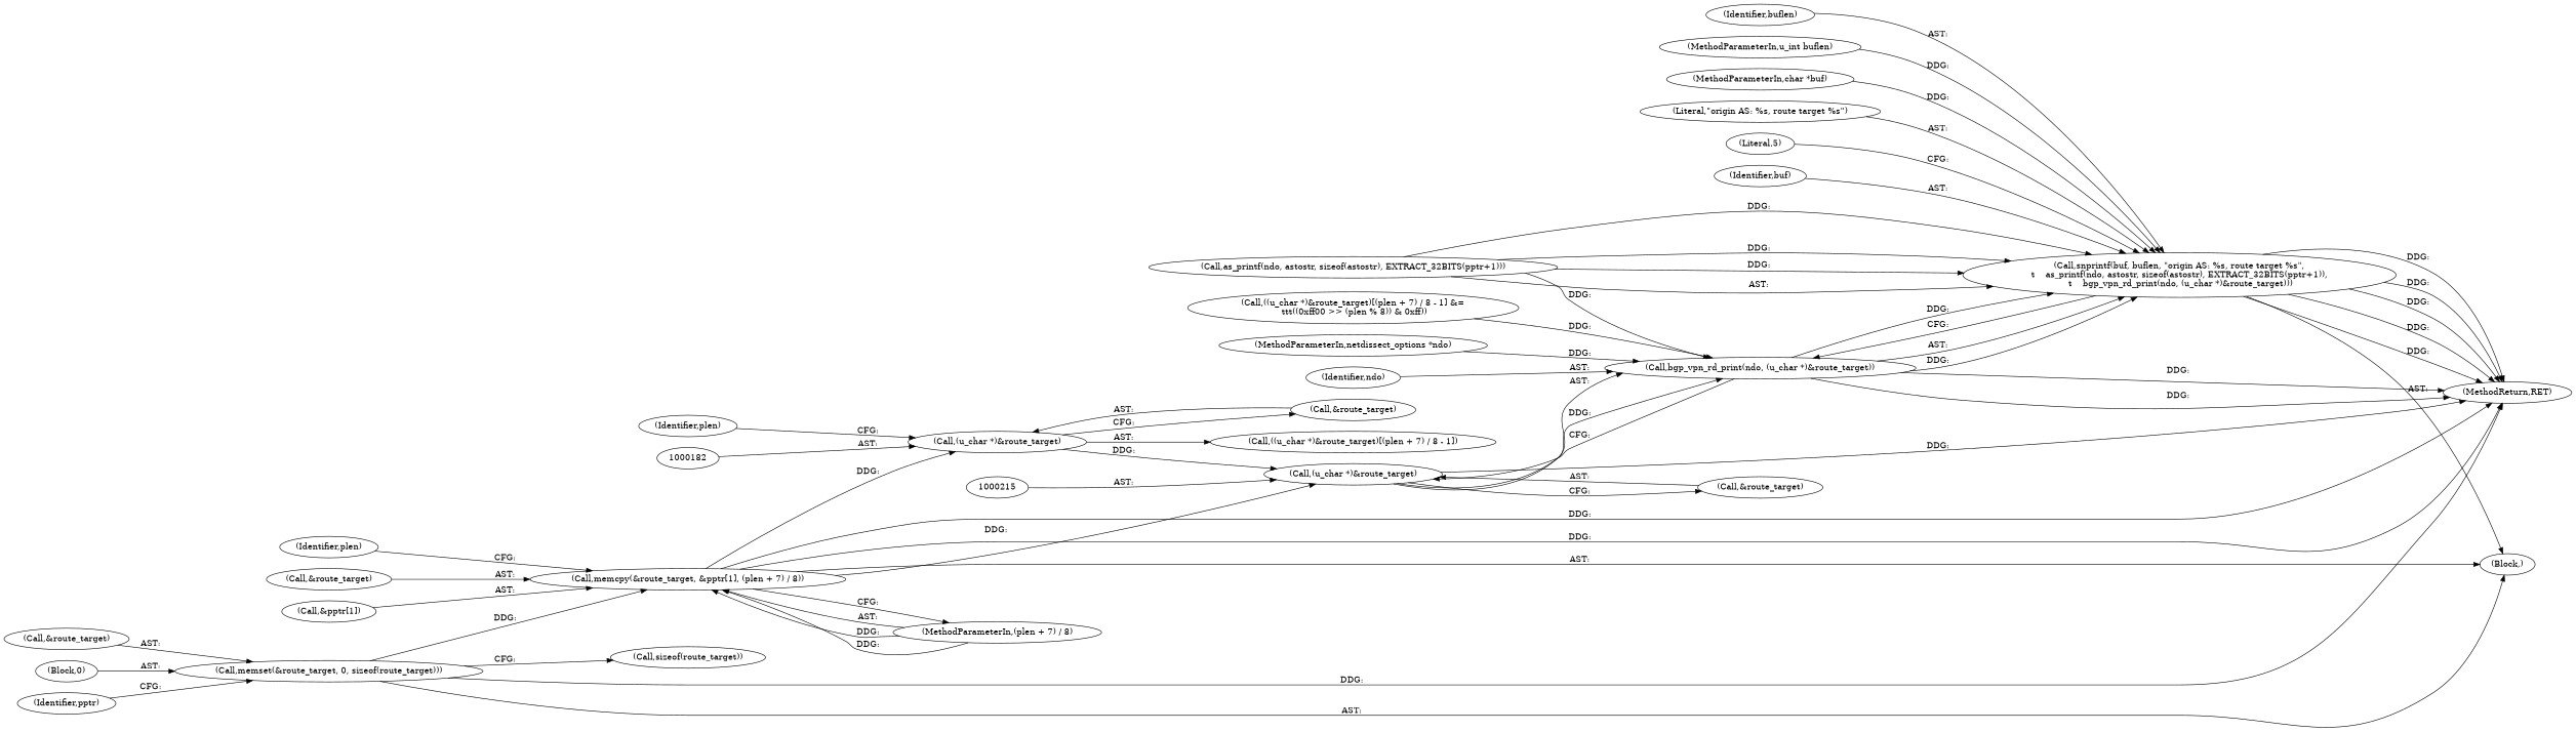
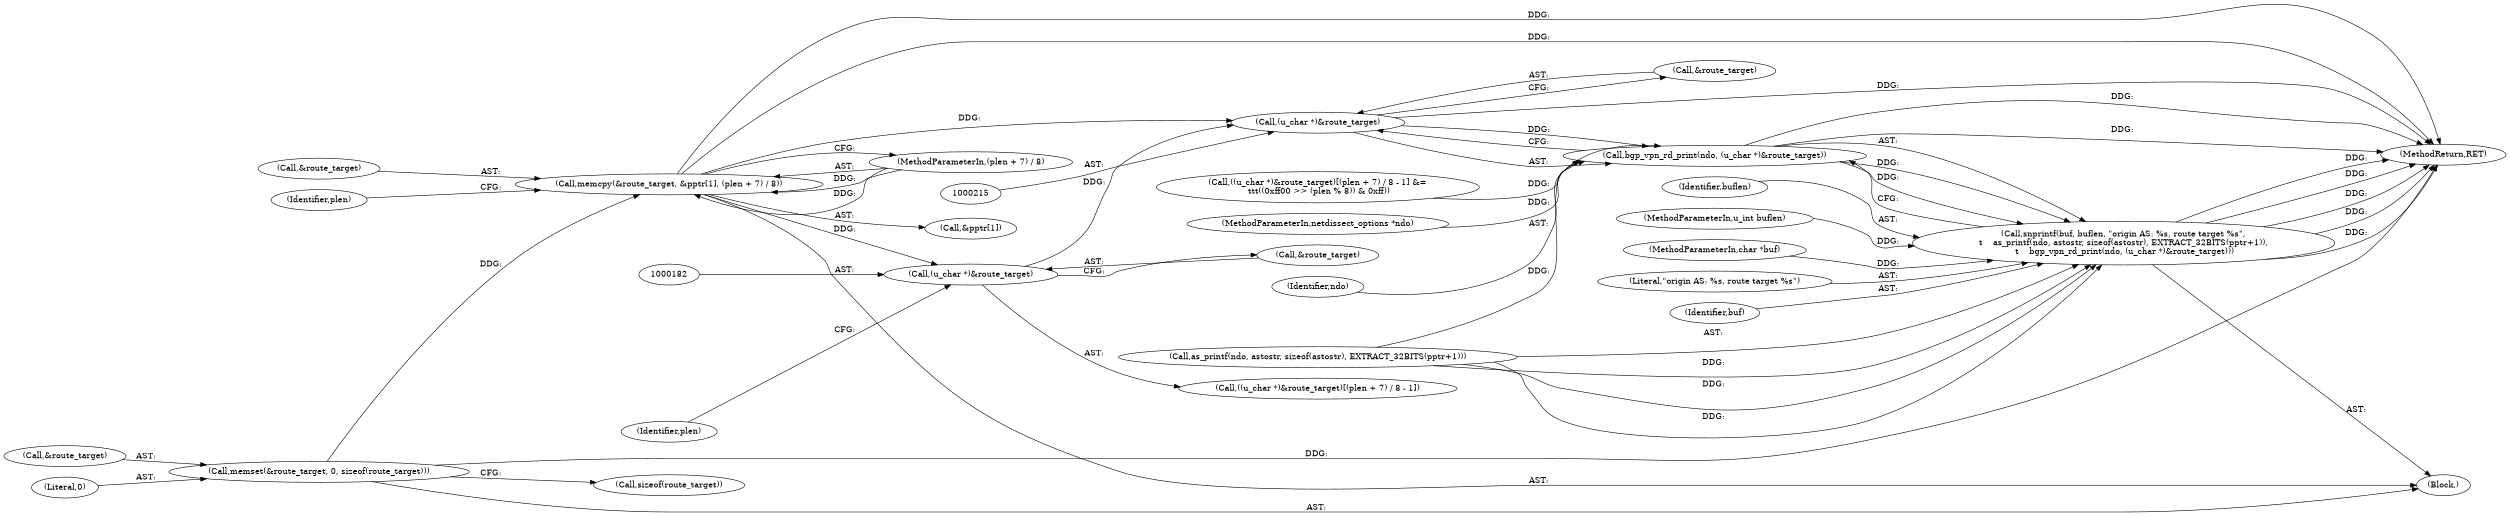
  digraph {
    rankdir=LR
    n1 [label="(Call,memset(&route_target, 0, sizeof(route_target)))"]
    n2 [label="(Call,memcpy(&route_target, &pptr[1], (plen + 7) / 8))"]
    n3 [label="(Call,sizeof(route_target))"]
    n4 [label="(MethodReturn,RET)"]
    n5 [label="(Block,)"]
    n6 [label="(Call,(u_char *)&route_target)"]
    n7 [label="(Call,(u_char *)&route_target)"]
    n8 [label="(MethodParameterIn,(plen + 7) / 8)"]
    n9 [label="(Call,&route_target)"]
    n10 [label="(Call,((u_char *)&route_target)[(plen + 7) / 8 - 1])"]
    n11 [label="(Call,bgp_vpn_rd_print(ndo, (u_char *)&route_target))"]
    n12 [label="(Call,&route_target)"]
    n13 [label="(Call,snprintf(buf, buflen, \"origin AS: %s, route target %s\",\n\t    as_printf(ndo, astostr, sizeof(astostr), EXTRACT_32BITS(pptr+1)),\n \t    bgp_vpn_rd_print(ndo, (u_char *)&route_target)))"]
    n14 [label="(Call,((u_char *)&route_target)[(plen + 7) / 8 - 1] &=\n \t\t\t((0xff00 >> (plen % 8)) & 0xff))"]
    n15 [label="(Call,&route_target)"]
    n16 [label="(Identifier,buflen)"]
    n17 [label="(MethodParameterIn,u_int buflen)"]
    n18 [label="(MethodParameterIn,netdissect_options *ndo)"]
    n19 [label="(MethodParameterIn,char *buf)"]
    n20 [label="(Literal,\"origin AS: %s, route target %s\")"]
-   n21 [label="(Literal,5)"]
    n22 [label="(Identifier,plen)"]
-   n23 [label="(Block,0)"]
+   n23 [label="(Literal,0)"]
    n24 [label="(Identifier,buf)"]
    n25 [label="(Identifier,plen)"]
    n26 [label="(Call,&route_target)"]
    n27 [label="(Identifier,ndo)"]
-   n28 [label="(Identifier,pptr)"]
    n29 [label="(Call,as_printf(ndo, astostr, sizeof(astostr), EXTRACT_32BITS(pptr+1)))"]
    n30 [label="(Call,&pptr[1])"]
    1000182
    1000215
    n1 -> n2 [label="DDG: "]
    n1 -> n3 [label="CFG: "]
    n1 -> n4 [label="DDG: "]
    n1 -> n5 [label="AST: "]
    n2 -> n4 [label="DDG: "]
    n2 -> n4 [label="DDG: "]
    n2 -> n5 [label="AST: "]
    n2 -> n6 [label="DDG: "]
    n2 -> n7 [label="DDG: "]
    n2 -> n8 [label="CFG: "]
    n6 -> n7 [label="DDG: "]
    n6 -> n9 [label="CFG: "]
    n6 -> n10 [label="AST: "]
    n7 -> n4 [label="DDG: "]
    n7 -> n11 [label="AST: "]
    n7 -> n11 [label="DDG: "]
    n7 -> n12 [label="CFG: "]
    n8 -> n2 [label="AST: "]
    n8 -> n2 [label="DDG: "]
    n8 -> n2 [label="DDG: "]
    n9 -> n6 [label="AST: "]
    n11 -> n4 [label="DDG: "]
    n11 -> n4 [label="DDG: "]
    n11 -> n7 [label="CFG: "]
    n11 -> n13 [label="AST: "]
    n11 -> n13 [label="DDG: "]
    n11 -> n13 [label="DDG: "]
    n12 -> n7 [label="AST: "]
    n13 -> n4 [label="DDG: "]
    n13 -> n4 [label="DDG: "]
    n13 -> n4 [label="DDG: "]
    n13 -> n4 [label="DDG: "]
    n13 -> n4 [label="DDG: "]
    n13 -> n5 [label="AST: "]
    n13 -> n11 [label="CFG: "]
    n14 -> n11 [label="DDG: "]
    n15 -> n1 [label="AST: "]
    n16 -> n13 [label="AST: "]
    n17 -> n13 [label="DDG: "]
    n18 -> n11 [label="DDG: "]
    n19 -> n13 [label="DDG: "]
    n20 -> n13 [label="AST: "]
-   n21 -> n13 [label="CFG: "]
    n22 -> n2 [label="CFG: "]
    n23 -> n1 [label="AST: "]
    n24 -> n13 [label="AST: "]
    n25 -> n6 [label="CFG: "]
    n26 -> n2 [label="AST: "]
    n27 -> n11 [label="AST: "]
-   n28 -> n1 [label="CFG: "]
    n29 -> n11 [label="DDG: "]
    n29 -> n13 [label="AST: "]
    n29 -> n13 [label="DDG: "]
    n29 -> n13 [label="DDG: "]
    n29 -> n13 [label="DDG: "]
-   n30 -> n2 [label="AST: "]
+   n2 -> n30 [label="AST: "]
    1000182 -> n6 [label="AST: "]
    1000215 -> n7 [label="AST: "]
  }
